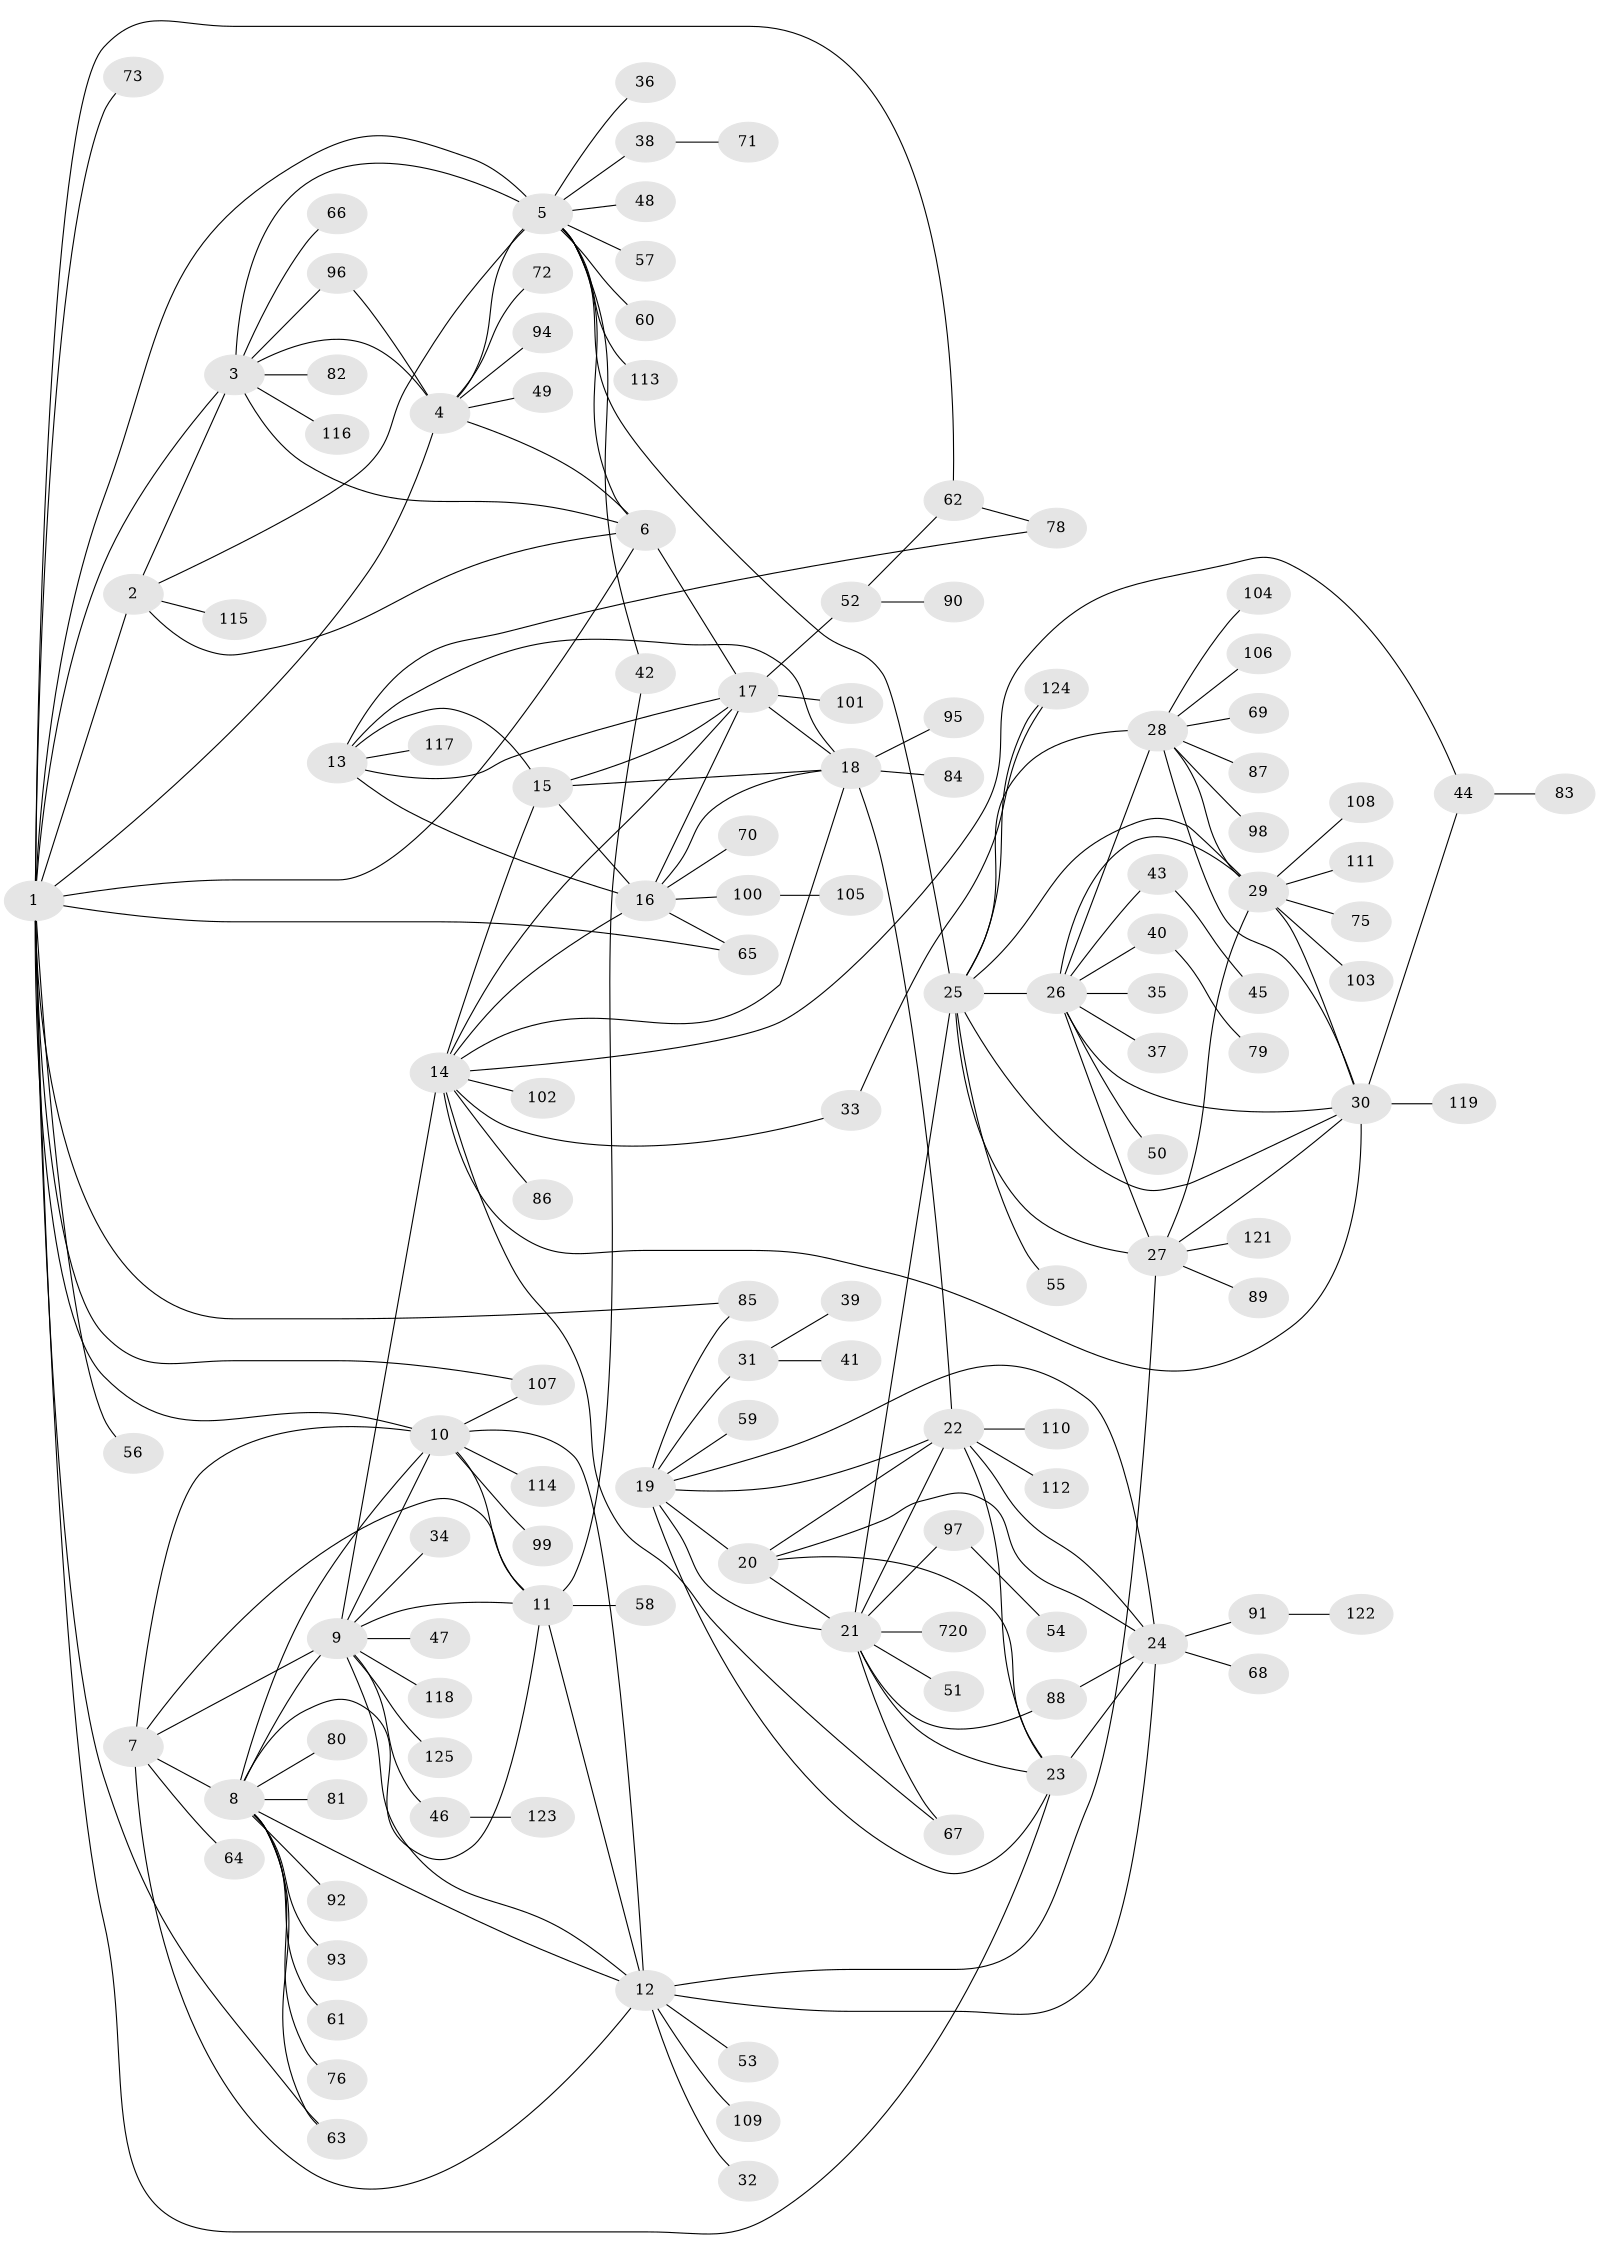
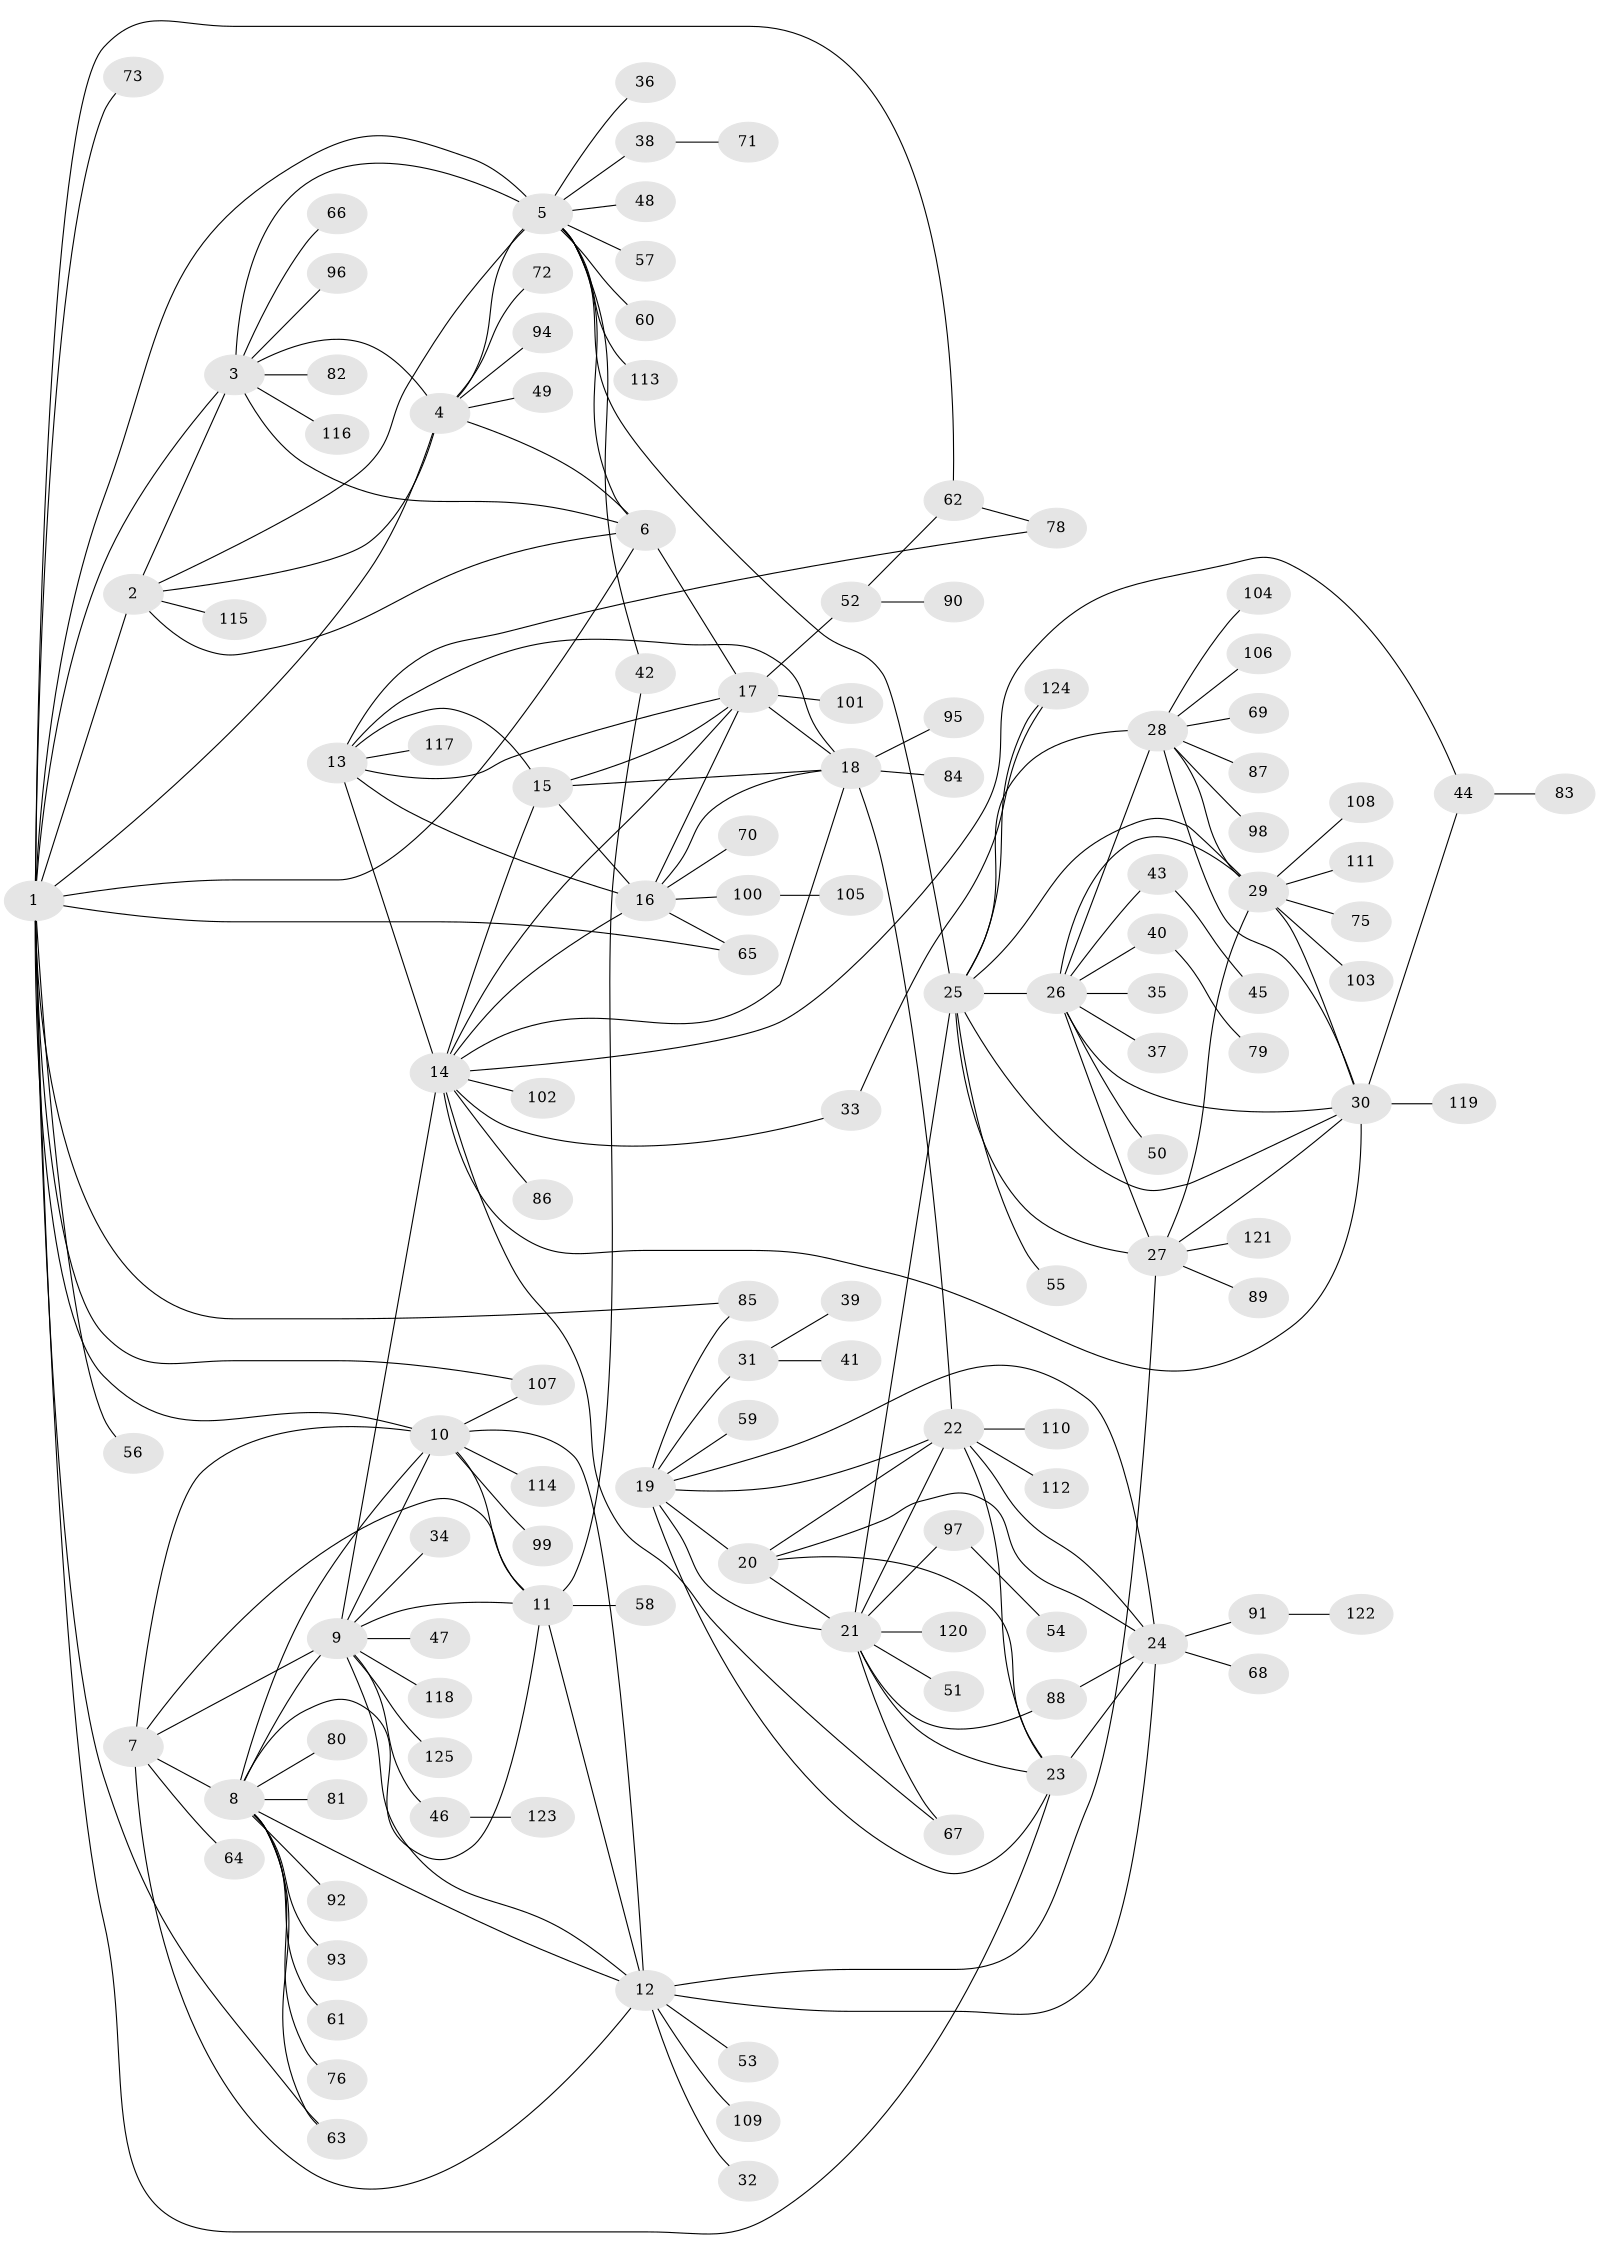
  graph {
    rankdir=LR
    node [color=gray90 style=filled]
    1
    2
    3
    4
    5
    6
    10
    23
    56
    62
    63
    65
    73
    85
    107
    115
    66
    82
    96
    116
    49
    72
    94
    25
    36
    38
    42
    48
    57
    60
    113
    17
    11
    12
    99
    114
    24
    78
    27
    30
    26
    28
    29
    55
    124
    71
    18
    52
    101
    7
    8
    9
    64
    61
    76
    80
    81
    92
    93
    14
    34
    46
    47
    118
    125
    58
    32
    53
    109
    15
    16
    33
    44
    67
    86
    102
    123
    68
    91
    89
    121
    13
    117
    70
    100
    22
    84
    95
    119
    83
    105
    90
    110
    112
    19
    20
    21
    31
    59
    51
    88
    97
-   120 [label=720]
+   120
    39
    41
    54
    122
    35
    37
    40
    43
    50
    69
    87
    98
    104
    106
    75
    103
    108
    111
    79
    45
    1 -- 2
    1 -- 3
    1 -- 4
    1 -- 5
    1 -- 6
    1 -- 10
    1 -- 23
    1 -- 56
    1 -- 62
    1 -- 63
    1 -- 65
    1 -- 73
    1 -- 85
    1 -- 107
    2 -- 3
-   96 -- 4
+   2 -- 4
    2 -- 5
    2 -- 6
    2 -- 115
    3 -- 4
    3 -- 5
    3 -- 6
    3 -- 66
    3 -- 82
    3 -- 96
    3 -- 116
    4 -- 5
    4 -- 6
    4 -- 49
    4 -- 72
    4 -- 94
    5 -- 6
    5 -- 25
    5 -- 36
    5 -- 38
    5 -- 42
    5 -- 48
    5 -- 57
    5 -- 60
    5 -- 113
    6 -- 17
    10 -- 107
    10 -- 11
    10 -- 12
    10 -- 99
    10 -- 114
    23 -- 24
    62 -- 78
    25 -- 27
    25 -- 30
    25 -- 26
    25 -- 28
    25 -- 29
    25 -- 55
    25 -- 124
    38 -- 71
    17 -- 18
    17 -- 52
    17 -- 101
    11 -- 42
    11 -- 12
    11 -- 58
    12 -- 24
    12 -- 27
    12 -- 32
    12 -- 53
    12 -- 109
    24 -- 68
    24 -- 91
    27 -- 30
    27 -- 29
    27 -- 89
    27 -- 121
    30 -- 44
    30 -- 119
    26 -- 27
    26 -- 30
    26 -- 28
    26 -- 29
    26 -- 35
    26 -- 37
    26 -- 40
    26 -- 43
    26 -- 50
    28 -- 30
    28 -- 29
    28 -- 69
    28 -- 87
    28 -- 98
    28 -- 104
    28 -- 106
    29 -- 30
    29 -- 75
    29 -- 103
    29 -- 108
    29 -- 111
    18 -- 22
    18 -- 84
    18 -- 95
    52 -- 62
    52 -- 90
    7 -- 10
    7 -- 11
    7 -- 12
    7 -- 8
    7 -- 9
    7 -- 64
    8 -- 10
    8 -- 63
    8 -- 11
    8 -- 12
    8 -- 9
    8 -- 61
    8 -- 76
    8 -- 80
    8 -- 81
    8 -- 92
    8 -- 93
    9 -- 10
    9 -- 11
    9 -- 12
    9 -- 14
    9 -- 34
    9 -- 46
    9 -- 47
    9 -- 118
    9 -- 125
    14 -- 17
    14 -- 30
    14 -- 18
    14 -- 15
    14 -- 16
    14 -- 33
    14 -- 44
    14 -- 67
    14 -- 86
    14 -- 102
    46 -- 123
    15 -- 17
    15 -- 18
    15 -- 16
    16 -- 65
    16 -- 17
    16 -- 18
    16 -- 70
    16 -- 100
    33 -- 124
    44 -- 83
    91 -- 122
    13 -- 17
    13 -- 78
    13 -- 18
+   13 -- 14
    13 -- 15
    13 -- 16
    13 -- 117
    100 -- 105
    22 -- 23
    22 -- 24
    22 -- 110
    22 -- 112
    19 -- 23
    19 -- 85
    19 -- 24
    19 -- 22
    19 -- 20
    19 -- 21
    19 -- 31
    19 -- 59
    20 -- 23
    20 -- 24
    20 -- 22
    20 -- 21
    21 -- 23
    21 -- 25
    21 -- 67
    21 -- 22
    21 -- 51
    21 -- 88
    21 -- 97
    21 -- 120
    31 -- 39
    31 -- 41
    88 -- 24
    97 -- 54
    40 -- 79
    43 -- 45
  }
